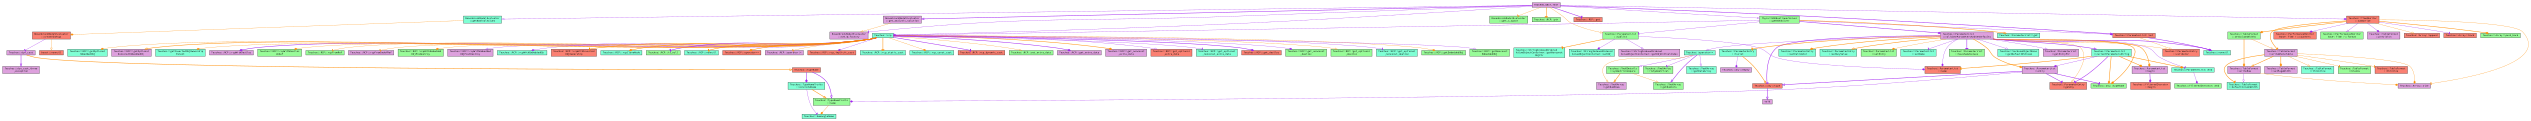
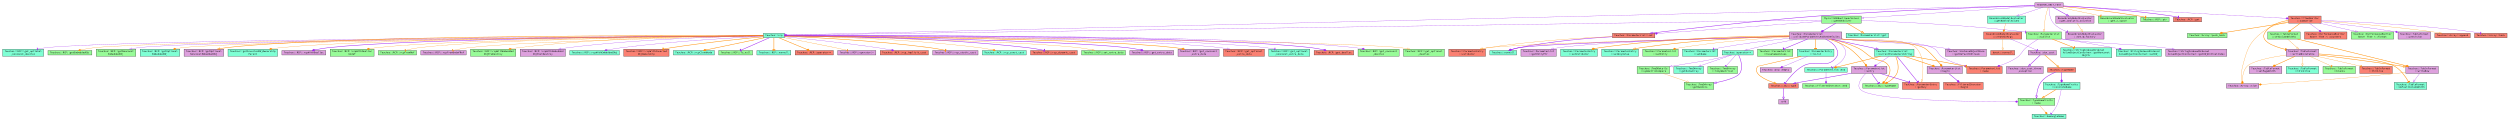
  digraph {
    fontname="Source Code Pro"
    rankdir=TB
    node [color=black fillcolor=plum fontname="Source Code Pro" fontsize=10 shape=record style=filled]
    edge [arrowhead=diamond color=purple fontname="Source Code Pro" fontsize=10 labelfontname=Helvetica labelfontsize=10 style=solid]
    n1 [fontcolor=black height=0.2 label=TEUCHOS_UNIT_TEST width=0.4]
    n2 [fillcolor=aquamarine height=0.2 label="Teuchos::rcp" width=0.4]
    n3 [fillcolor=salmon height=0.2 label="Teuchos::ParameterList::set" width=0.4]
    n4 [fillcolor=palegreen height=0.2 label="Teuchos::ParameterList\l::sublist" width=0.4]
    n5 [height=0.2 label="RosenbrockModelEvaluator\l::set_W_factory" width=0.4]
    n6 [fillcolor=palegreen height=0.2 label="RosenbrockModelEvaluator\l::get_x_space" width=0.4]
    n7 [fillcolor=palegreen height=0.2 label="Teuchos::RCP::ptr" width=0.4]
    n8 [fillcolor=aquamarine height=0.2 label="RosenbrockModelEvaluator\l::getNominalValues" width=0.4]
    n9 [fillcolor=salmon height=0.2 label="Teuchos::RCP::get" width=0.4]
    n10 [fillcolor=palegreen height=0.2 label="Thyra::NOXNonlinearSolver\l::getNOXSolver" width=0.4]
    n11 [height=0.2 label="RosenbrockModelEvaluator\l::get_analytic_solution" width=0.4]
    n12 [fillcolor=salmon height=0.2 label="Teuchos::TimeMonitor\l::summarize" width=0.4]
    n13 [height=0.2 label="Teuchos::RCP::rcpWithDealloc" width=0.4]
    n14 [fillcolor=palegreen height=0.2 label="Teuchos::RCP::rcpWithDealloc\lUndef" width=0.4]
    n15 [fillcolor=palegreen height=0.2 label="Teuchos::RCP::rcpFromRef" width=0.4]
    n16 [height=0.2 label="Teuchos::RCP::rcpFromUndefRef" width=0.4]
    n17 [fillcolor=palegreen height=0.2 label="Teuchos::RCP::rcpWithEmbedded\lObjPreDestroy" width=0.4]
    n18 [height=0.2 label="Teuchos::RCP::rcpWithEmbedded\lObjPostDestroy" width=0.4]
    n19 [fillcolor=aquamarine height=0.2 label="Teuchos::RCP::rcpWithEmbeddedObj" width=0.4]
    n20 [fillcolor=salmon height=0.2 label="Teuchos::RCP::rcpWithInverted\lObjOwnership" width=0.4]
    n21 [fillcolor=aquamarine height=0.2 label="Teuchos::RCP::rcpCloneNode" width=0.4]
    n22 [fillcolor=palegreen height=0.2 label="Teuchos::RCP::is_null" width=0.4]
    n23 [fillcolor=aquamarine height=0.2 label="Teuchos::RCP::nonnull" width=0.4]
    n24 [fillcolor=salmon height=0.2 label="Teuchos::RCP::operator==" width=0.4]
    n25 [height=0.2 label="Teuchos::RCP::operator!=" width=0.4]
    n26 [fillcolor=salmon height=0.2 label="Teuchos::RCP::rcp_implicit_cast" width=0.4]
-   n27 [fillcolor=aquamarine height=0.2 label="Teuchos::RCP::rcp_static_cast" width=0.4]
+   n27 [height=0.2 label="Teuchos::RCP::rcp_static_cast" width=0.4]
    n28 [fillcolor=aquamarine height=0.2 label="Teuchos::RCP::rcp_const_cast" width=0.4]
    n29 [fillcolor=salmon height=0.2 label="Teuchos::RCP::rcp_dynamic_cast" width=0.4]
    n30 [fillcolor=palegreen height=0.2 label="Teuchos::RCP::set_extra_data" width=0.4]
    n31 [height=0.2 label="Teuchos::RCP::get_extra_data" width=0.4]
    n32 [height=0.2 label="Teuchos::RCP::get_nonconst\l_extra_data" width=0.4]
    n33 [fillcolor=salmon height=0.2 label="Teuchos::RCP::get_optional\l_extra_data" width=0.4]
    n34 [fillcolor=aquamarine height=0.2 label="Teuchos::RCP::get_optional\l_nonconst_extra_data" width=0.4]
    n35 [fillcolor=salmon height=0.2 label="Teuchos::RCP::get_dealloc" width=0.4]
    n36 [fillcolor=palegreen height=0.2 label="Teuchos::RCP::get_nonconst\l_dealloc" width=0.4]
    n37 [fillcolor=palegreen height=0.2 label="Teuchos::RCP::get_optional\l_dealloc" width=0.4]
    n38 [fillcolor=aquamarine height=0.2 label="Teuchos::RCP::get_optional\l_nonconst_dealloc" width=0.4]
    n39 [fillcolor=palegreen height=0.2 label="Teuchos::RCP::getEmbeddedObj" width=0.4]
    n40 [fillcolor=palegreen height=0.2 label="Teuchos::RCP::getNonconst\lEmbeddedObj" width=0.4]
    n41 [fillcolor=aquamarine height=0.2 label="Teuchos::RCP::getOptional\lEmbeddedObj" width=0.4]
    n42 [height=0.2 label="Teuchos::RCP::getOptional\lNonconstEmbeddedObj" width=0.4]
    n43 [fillcolor=aquamarine height=0.2 label="Teuchos::getInvertedObjOwnership\lParent" width=0.4]
    n44 [fillcolor=aquamarine height=0.2 label="Teuchos::nonnull" width=0.4]
    n45 [fillcolor=salmon height=0.2 label="Teuchos::ParameterEntry\l::validator" width=0.4]
    n46 [height=0.2 label="Teuchos::StringIndexedOrdered\lValueObjectContainer::getObjOrdinalIndex" width=0.4]
    n47 [fillcolor=aquamarine height=0.2 label="Teuchos::StringIndexedOrdered\lValueObjectContainer::getNonconst\lObjPtr" width=0.4]
    n48 [fillcolor=salmon height=0.2 label="Teuchos::ParameterList\l::name" width=0.4]
    n49 [fillcolor=aquamarine height=0.2 label="Teuchos::StringIndexedOrdered\lValueObjectContainer::setObj" width=0.4]
    n50 [fillcolor=salmon height=0.2 label="RosenbrockModelEvaluator\l::createInArgs" width=0.4]
    n51 [height=0.2 label="Teuchos::ParameterList\l::validateParametersAndSetDefaults" width=0.4]
    n52 [fillcolor=aquamarine height=0.2 label="Teuchos::ParameterList::get" width=0.4]
    n53 [fillcolor=salmon height=0.2 label="Teuchos::PerformanceMonitor\lBase\< Time \>::counters" width=0.4]
    n54 [fillcolor=palegreen height=0.2 label="Teuchos::PerformanceMonitor\lBase\< Time \>::format" width=0.4]
    n55 [height=0.2 label="Teuchos::TableFormat\l::precision" width=0.4]
    n56 [fillcolor=salmon height=0.2 label="Teuchos::Array::append" width=0.4]
    n57 [fillcolor=salmon height=0.2 label="Teuchos::Array::back" width=0.4]
    n58 [fillcolor=palegreen height=0.2 label="Teuchos::Array::push_back" width=0.4]
    n59 [height=0.2 label="Teuchos::Array::size" width=0.4]
    n60 [fillcolor=palegreen height=0.2 label="Teuchos::TableFormat\l::setColumnWidths" width=0.4]
    n61 [height=0.2 label="Teuchos::TableFormat\l::writeWholeTable" width=0.4]
    n62 [height=0.2 label="Teuchos::dyn_cast" width=0.4]
    n63 [fillcolor=salmon height=0.2 label="boost::nonnull" width=0.4]
    n64 [height=0.2 label="Teuchos::dyn_cast_throw\l_exception" width=0.4]
    n65 [fillcolor=salmon height=0.2 label="Teuchos::typeName" width=0.4]
    n66 [fillcolor=aquamarine height=0.2 label="Teuchos::TypeNameTraits\l::concreteName" width=0.4]
    n67 [fillcolor=palegreen height=0.2 label="Teuchos::TypeNameTraits\l::name" width=0.4]
    n68 [fillcolor=aquamarine height=0.2 label="Teuchos::demangleName" width=0.4]
-   n69 [fillcolor=aquamarine height=0.2 label="Teuchos::VerboseObjectBase\l::getDefaultOStream" width=0.4]
+   n69 [height=0.2 label="Teuchos::VerboseObjectBase\l::getDefaultOStream" width=0.4]
    n70 [height=0.2 label="Teuchos::ParameterList\l::getEntryPtr" width=0.4]
    n71 [fillcolor=salmon height=0.2 label="Teuchos::ParameterEntry\l::getAny" width=0.4]
    n72 [fillcolor=palegreen height=0.2 label="Teuchos::any::typeName" width=0.4]
    n73 [fillcolor=aquamarine height=0.2 label="Teuchos::ParameterList\l::currentParametersString" width=0.4]
    n74 [height=0.2 label="Teuchos::ParameterList\l::begin" width=0.4]
    n75 [fillcolor=aquamarine height=0.2 label="Teuchos::ParameterList::end" width=0.4]
    n76 [height=0.2 label="Teuchos::ParameterList\l::entry" width=0.4]
    n77 [fillcolor=salmon height=0.2 label="Teuchos::any::type" width=0.4]
    n78 [fillcolor=aquamarine height=0.2 label="Teuchos::ParameterEntry\l::setValidator" width=0.4]
    n79 [fillcolor=aquamarine height=0.2 label="Teuchos::ParameterEntry\l::isList" width=0.4]
    n80 [fillcolor=aquamarine height=0.2 label="Teuchos::ParameterEntry\l::setAnyValue" width=0.4]
    n81 [fillcolor=palegreen height=0.2 label="Teuchos::ParameterList\l::setEntry" width=0.4]
    n82 [fillcolor=aquamarine height=0.2 label="Teuchos::ParameterList\l::setName" width=0.4]
    n83 [fillcolor=aquamarine height=0.2 label="Teuchos::operator==" width=0.4]
    n84 [fillcolor=palegreen height=0.2 label="Teuchos::ParameterList\l::haveSameValues" width=0.4]
    n85 [fillcolor=salmon height=0.2 label="Teuchos::FilteredIterator\l::begin" width=0.4]
    n86 [fillcolor=palegreen height=0.2 label="Teuchos::FilteredIterator::end" width=0.4]
    n87 [height=0.2 label=void width=0.4]
    n88 [height=0.2 label="Teuchos::any::empty" width=0.4]
    n89 [fillcolor=palegreen height=0.2 label="Teuchos::TwoDArray\l::isSymmetrical" width=0.4]
    n90 [fillcolor=palegreen height=0.2 label="Teuchos::TwoDDetails\l::symmetricCompare" width=0.4]
-   n91 [height=0.2 label="Teuchos::TwoDArray\l::getNumRows" width=0.4]
    n92 [fillcolor=palegreen height=0.2 label="Teuchos::TwoDArray\l::getNumCols" width=0.4]
    n93 [fillcolor=aquamarine height=0.2 label="Teuchos::TwoDArray\l::getDataArray" width=0.4]
    n94 [height=0.2 label="Teuchos::TableFormat\l::writeRow" width=0.4]
    n95 [fillcolor=aquamarine height=0.2 label="Teuchos::TableFormat\l::defaultColumnWidth" width=0.4]
    n96 [height=0.2 label="Teuchos::TableFormat\l::setPageWidth" width=0.4]
    n97 [fillcolor=aquamarine height=0.2 label="Teuchos::TableFormat\l::thickline" width=0.4]
    n98 [fillcolor=palegreen height=0.2 label="Teuchos::TableFormat\l::blanks" width=0.4]
    n99 [fillcolor=salmon height=0.2 label="Teuchos::TableFormat\l::thinline" width=0.4]
    n1 -> n2 [arrowhead=tee]
    n1 -> n3 [arrowhead=onormal style=bold]
    n1 -> n4 [arrowhead=onormal color=darkorange]
    n1 -> n5 [arrowhead=tee]
    n1 -> n6 [arrowhead=tee color=darkorange]
    n1 -> n7 [arrowhead=tee color=darkorange style=bold]
    n1 -> n8 [arrowhead=onormal]
    n1 -> n9 [arrowhead=tee style=bold]
    n1 -> n10 [arrowhead=onormal]
    n1 -> n11 [arrowhead=onormal style=bold]
    n1 -> n12
    n2 -> n13 [style=bold]
    n2 -> n14 [color=darkorange]
    n2 -> n15 [arrowhead=tee color=darkorange]
    n2 -> n16 [arrowhead=tee color=darkorange]
    n2 -> n17 [color=darkorange]
    n2 -> n18 [arrowhead=onormal]
    n2 -> n19
    n2 -> n20 [arrowhead=tee color=darkorange style=bold]
    n2 -> n21 [color=darkorange style=bold]
    n2 -> n22 [arrowhead=tee style=bold]
    n2 -> n23 [arrowhead=tee color=darkorange style=bold]
    n2 -> n24 [color=darkorange style=bold]
    n2 -> n25 [arrowhead=tee color=darkorange]
    n2 -> n26
    n2 -> n27 [arrowhead=tee color=darkorange style=bold]
    n2 -> n28 [color=darkorange]
    n2 -> n29 [arrowhead=tee style=bold]
    n2 -> n30 [arrowhead=onormal color=darkorange]
    n2 -> n31 [style=bold]
    n2 -> n32 [color=darkorange style=bold]
    n2 -> n33 [arrowhead=onormal]
    n2 -> n34 [arrowhead=tee]
    n2 -> n35 [style=bold]
    n2 -> n36
    n2 -> n37 [arrowhead=onormal color=darkorange]
    n2 -> n38 [arrowhead=tee]
    n2 -> n39 [color=darkorange]
    n2 -> n40 [arrowhead=onormal]
    n2 -> n41 [color=darkorange]
    n2 -> n42 [arrowhead=onormal color=darkorange style=bold]
    n2 -> n43 [color=darkorange]
    n3 -> n44 [style=bold]
    n3 -> n45 [arrowhead=onormal color=darkorange]
    n4 -> n46 [arrowhead=onormal]
    n4 -> n47 [arrowhead=tee color=darkorange style=bold]
    n4 -> n48
    n4 -> n49
    n8 -> n50 [color=darkorange]
    n10 -> n2
    n10 -> n3
    n10 -> n4 [arrowhead=tee]
    n10 -> n51 [style=bold]
    n10 -> n52 [arrowhead=onormal color=darkorange style=bold]
    n11 -> n5 [arrowhead=onormal color=darkorange]
    n12 -> n53
    n12 -> n54 [arrowhead=onormal]
    n12 -> n55
    n12 -> n56 [arrowhead=onormal color=darkorange]
    n12 -> n57 [arrowhead=tee]
    n12 -> n58 [color=darkorange style=bold]
    n12 -> n59 [arrowhead=tee color=darkorange]
    n12 -> n60 [color=darkorange style=bold]
    n12 -> n61 [arrowhead=tee color=darkorange style=bold]
    n50 -> n62 [arrowhead=tee]
    n50 -> n63 [arrowhead=onormal color=darkorange]
    n51 -> n44 [arrowhead=onormal style=bold]
    n51 -> n45 [arrowhead=onormal color=darkorange]
    n51 -> n48
    n51 -> n69 [arrowhead=onormal]
    n51 -> n70 [arrowhead=onormal]
    n51 -> n71 [arrowhead=onormal color=darkorange]
    n51 -> n72 [color=darkorange style=bold]
    n51 -> n73 [arrowhead=onormal style=bold]
    n51 -> n74 [color=darkorange style=bold]
    n51 -> n75 [arrowhead=tee]
    n51 -> n76 [color=darkorange style=bold]
    n51 -> n77 [arrowhead=tee style=bold]
    n51 -> n78 [color=darkorange style=bold]
    n51 -> n79 [arrowhead=tee color=darkorange style=bold]
    n51 -> n80 [arrowhead=onormal color=darkorange style=bold]
    n51 -> n81 [color=darkorange]
    n51 -> n82 [arrowhead=tee]
    n51 -> n83 [arrowhead=onormal]
    n51 -> n84 [arrowhead=tee style=bold]
    n60 -> n61 [arrowhead=onormal color=darkorange]
    n60 -> n94 [color=darkorange style=bold]
    n61 -> n59 [color=darkorange]
    n61 -> n94 [arrowhead=onormal color=darkorange style=bold]
    n61 -> n95 [arrowhead=tee color=darkorange style=bold]
    n61 -> n96 [color=darkorange style=bold]
    n61 -> n97 [arrowhead=onormal color=darkorange]
    n61 -> n98 [arrowhead=tee color=darkorange]
    n61 -> n99 [arrowhead=tee color=darkorange]
    n62 -> n64 [arrowhead=onormal style=bold]
    n62 -> n65 [arrowhead=onormal color=darkorange style=bold]
    n65 -> n66 [style=bold]
    n65 -> n67 [arrowhead=onormal style=bold]
    n66 -> n67 [arrowhead=onormal color=darkorange style=bold]
    n66 -> n68 [arrowhead=tee]
    n67 -> n68 [color=darkorange]
    n73 -> n48 [arrowhead=tee color=darkorange style=bold]
    n73 -> n71 [arrowhead=tee style=bold]
    n73 -> n72 [color=darkorange style=bold]
    n73 -> n74 [color=darkorange style=bold]
    n73 -> n75 [color=darkorange style=bold]
    n73 -> n76
    n74 -> n85 [style=bold]
    n75 -> n86
    n76 -> n67
    n76 -> n71 [arrowhead=tee style=bold]
    n76 -> n72 [arrowhead=tee style=bold]
    n76 -> n77 [arrowhead=onormal style=bold]
    n77 -> n87 [arrowhead=onormal style=bold]
    n79 -> n77 [arrowhead=onormal color=darkorange style=bold]
    n79 -> n88
    n83 -> n89 [arrowhead=tee]
    n83 -> n90 [arrowhead=onormal]
-   n83 -> n91 [arrowhead=onormal color=darkorange]
    n83 -> n92 [arrowhead=onormal style=bold]
    n83 -> n93 [arrowhead=onormal]
-   n90 -> n91 [arrowhead=onormal color=darkorange style=bold]
    n90 -> n92 [arrowhead=onormal color=darkorange]
    n94 -> n59 [color=darkorange]
    n94 -> n95 [arrowhead=onormal]
  }
